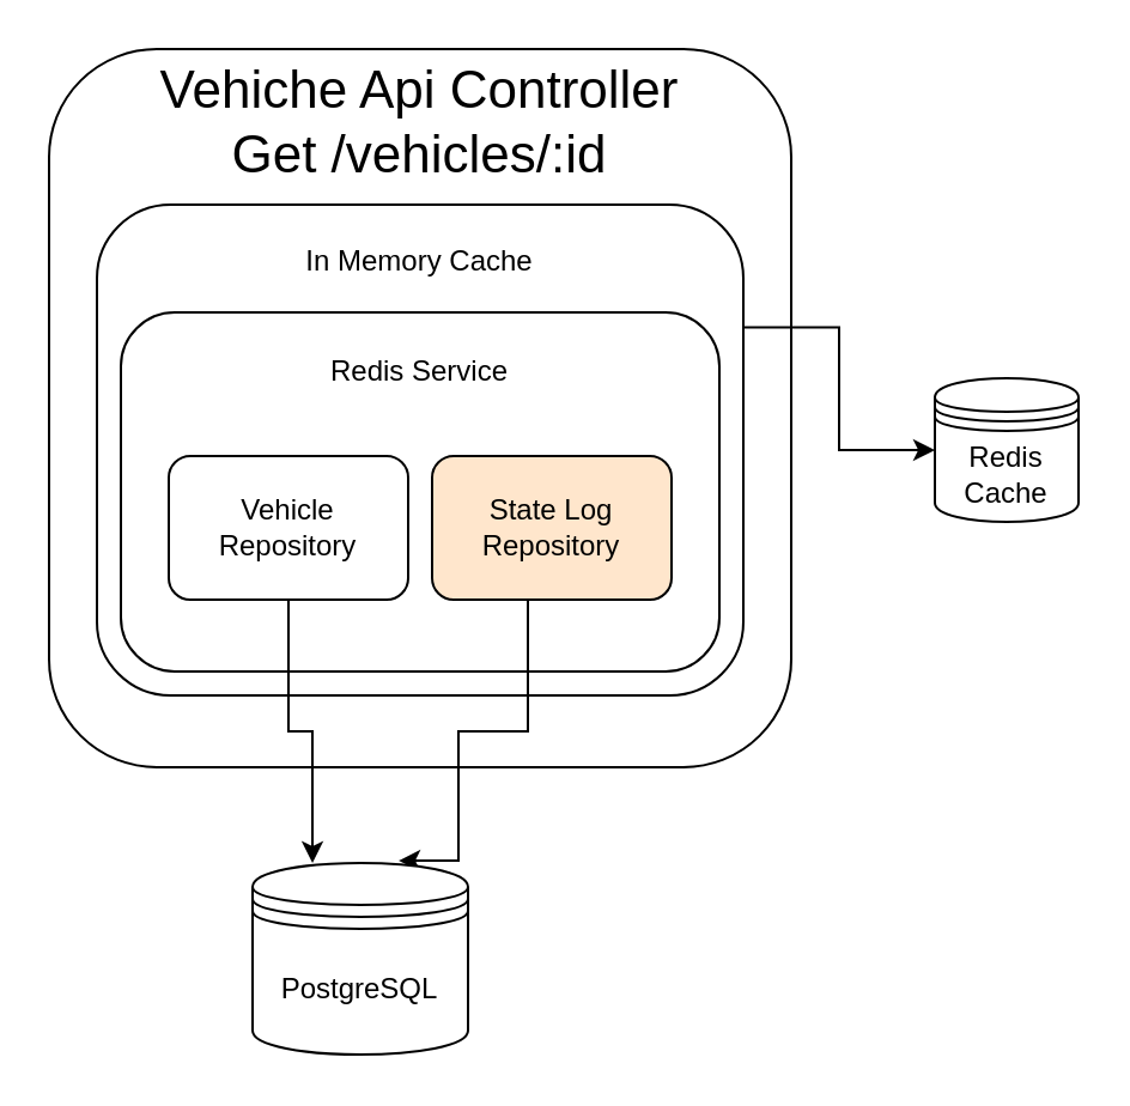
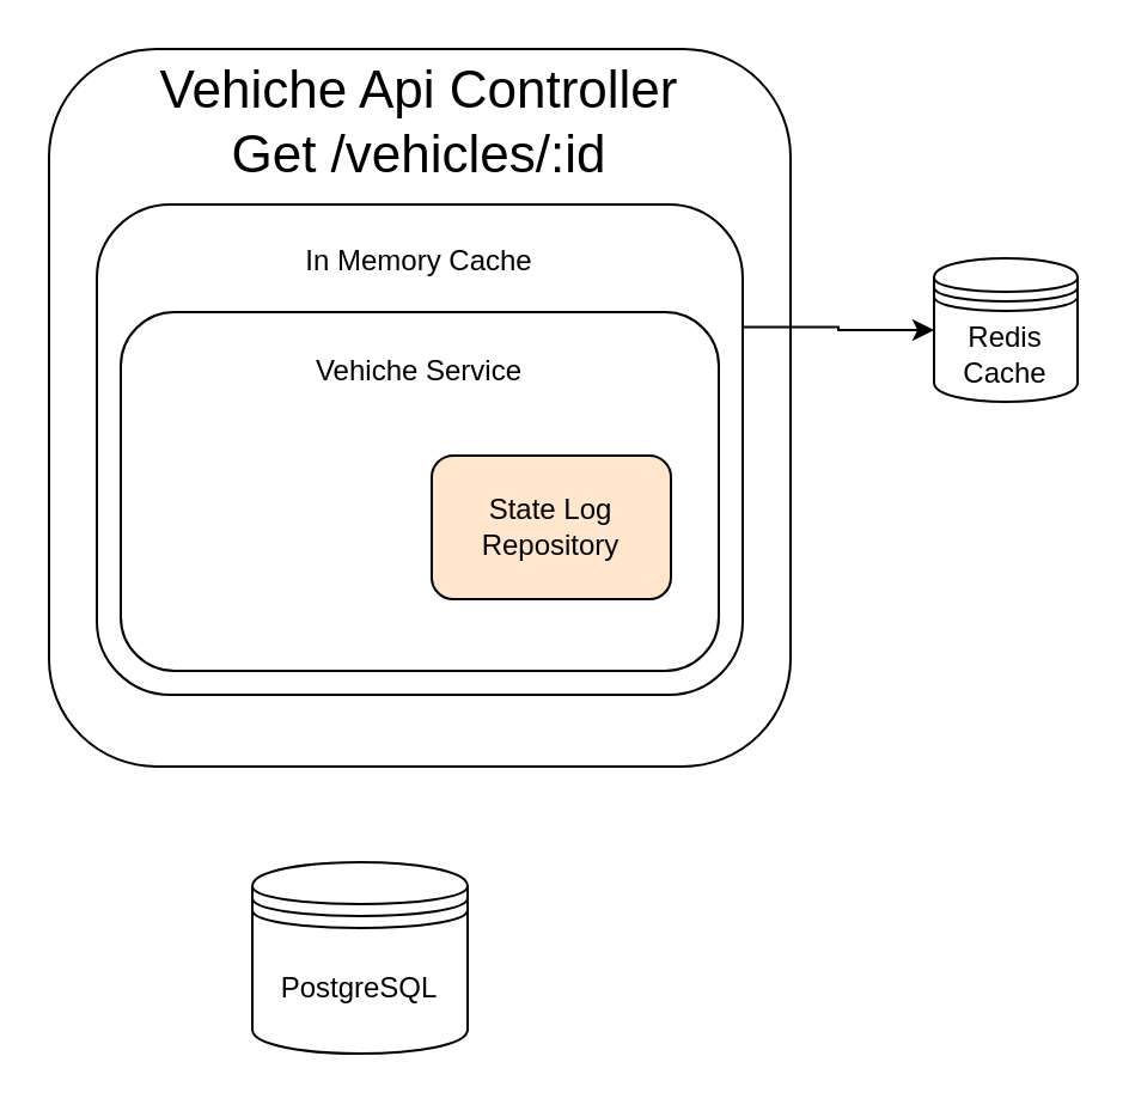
  <mxCell id="0" />
  <mxCell id="1" parent="0" />
  <mxCell id="2" value="&lt;font style=&quot;font-size: 22px;&quot;&gt;Vehiche Api Controller&lt;br&gt;Get /vehicles/:id&lt;br&gt;&lt;br&gt;&lt;br&gt;&lt;br&gt;&lt;br&gt;&lt;br&gt;&lt;br&gt;&lt;br&gt;&lt;br&gt;&lt;br&gt;&lt;/font&gt;" style="rounded=1;whiteSpace=wrap;html=1;" parent="1" vertex="1"><mxGeometry x="20" y="20" width="310" height="300" as="geometry" /></mxCell>
  <mxCell id="3" style="edgeStyle=orthogonalEdgeStyle;rounded=0;orthogonalLoop=1;jettySize=auto;html=1;exitX=1;exitY=0.25;exitDx=0;exitDy=0;entryX=0;entryY=0.5;entryDx=0;entryDy=0;" edge="1" parent="1" source="4" target="11"><mxGeometry relative="1" as="geometry" /></mxCell>
  <mxCell id="4" value="In Memory Cache&lt;br&gt;&lt;br&gt;&lt;br&gt;&lt;br&gt;&lt;br&gt;&lt;br&gt;&lt;br&gt;&lt;br&gt;&lt;br&gt;&lt;br&gt;&lt;br&gt;&lt;br&gt;" style="rounded=1;whiteSpace=wrap;html=1;" parent="1" vertex="1"><mxGeometry x="40" y="85" width="270" height="205" as="geometry" /></mxCell>
- <mxCell id="5" value="Redis Service&lt;br&gt;&lt;br&gt;&lt;br&gt;&lt;br&gt;&lt;br&gt;&lt;br&gt;&lt;br&gt;&lt;br&gt;" style="rounded=1;whiteSpace=wrap;html=1;" vertex="1" parent="1"><mxGeometry x="50" y="130" width="250" height="150" as="geometry" /></mxCell>
- <mxCell id="6" style="edgeStyle=orthogonalEdgeStyle;rounded=0;orthogonalLoop=1;jettySize=auto;html=1;exitX=0.5;exitY=1;exitDx=0;exitDy=0;entryX=0.278;entryY=0;entryDx=0;entryDy=0;entryPerimeter=0;" edge="1" parent="1" source="7" target="10"><mxGeometry relative="1" as="geometry" /></mxCell>
- <mxCell id="7" value="Vehicle Repository" style="rounded=1;whiteSpace=wrap;html=1;" parent="1" vertex="1"><mxGeometry x="70" y="190" width="100" height="60" as="geometry" /></mxCell>
- <mxCell id="8" style="edgeStyle=orthogonalEdgeStyle;rounded=0;orthogonalLoop=1;jettySize=auto;html=1;exitX=0.25;exitY=1;exitDx=0;exitDy=0;entryX=0.678;entryY=-0.012;entryDx=0;entryDy=0;entryPerimeter=0;" edge="1" parent="1" source="9" target="10"><mxGeometry relative="1" as="geometry"><Array as="points"><mxPoint x="220" y="250" /><mxPoint x="220" y="305" /><mxPoint x="191" y="305" /></Array></mxGeometry></mxCell>
+ <mxCell id="5" value="Vehiche Service&lt;br&gt;&lt;br&gt;&lt;br&gt;&lt;br&gt;&lt;br&gt;&lt;br&gt;&lt;br&gt;&lt;br&gt;" style="rounded=1;whiteSpace=wrap;html=1;" vertex="1" parent="1"><mxGeometry x="50" y="130" width="250" height="150" as="geometry" /></mxCell>
  <mxCell id="9" value="State Log Repository" style="rounded=1;whiteSpace=wrap;html=1;fillColor=#ffe6cc;" vertex="1" parent="1"><mxGeometry x="180" y="190" width="100" height="60" as="geometry" /></mxCell>
  <mxCell id="10" value="PostgreSQL" style="shape=datastore;whiteSpace=wrap;html=1;" vertex="1" parent="1"><mxGeometry x="105" y="360" width="90" height="80" as="geometry" /></mxCell>
- <mxCell id="11" value="Redis Cache" style="shape=datastore;whiteSpace=wrap;html=1;" vertex="1" parent="1"><mxGeometry x="390" y="157.5" width="60" height="60" as="geometry" /></mxCell>
+ <mxCell id="11" value="Redis Cache" style="shape=datastore;whiteSpace=wrap;html=1;" vertex="1" parent="1"><mxGeometry x="390" y="107.5" width="60" height="60" as="geometry" /></mxCell>
